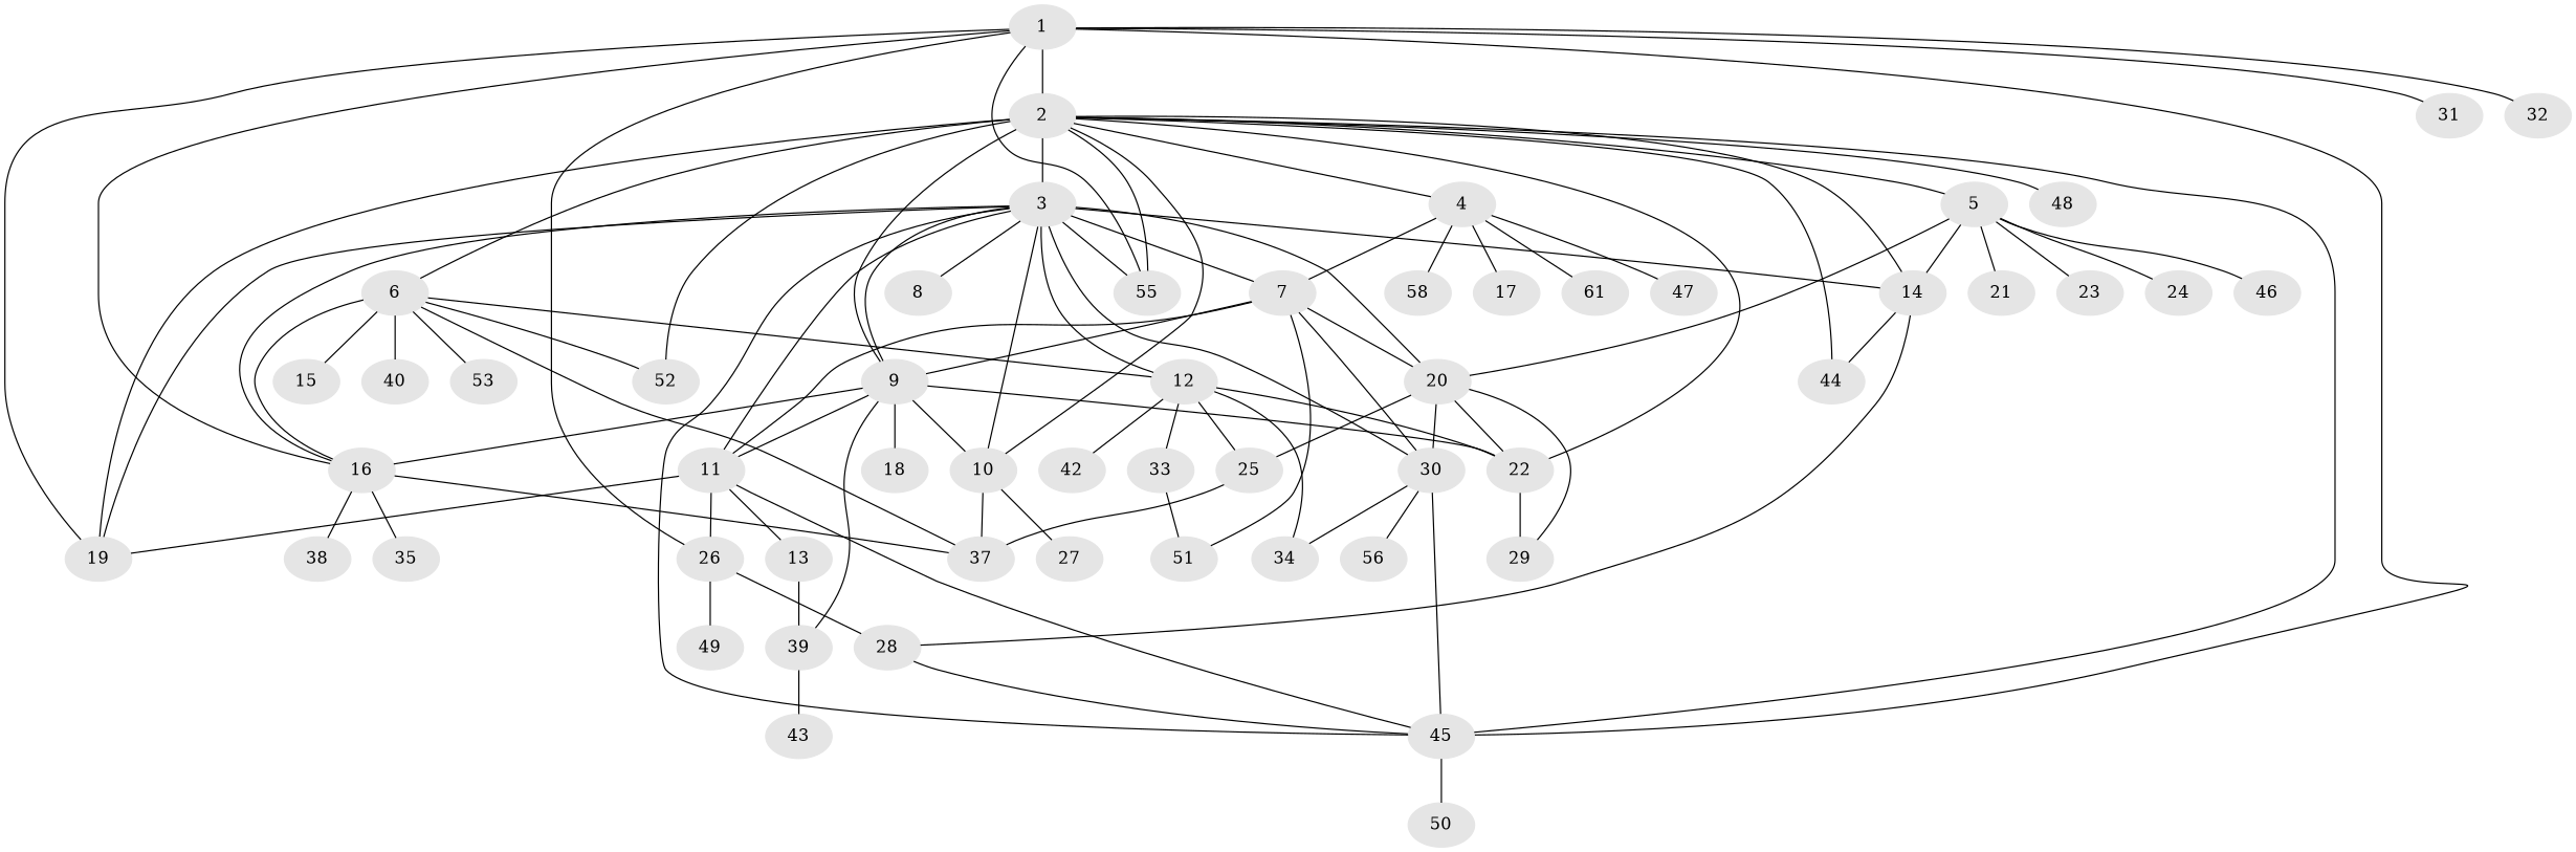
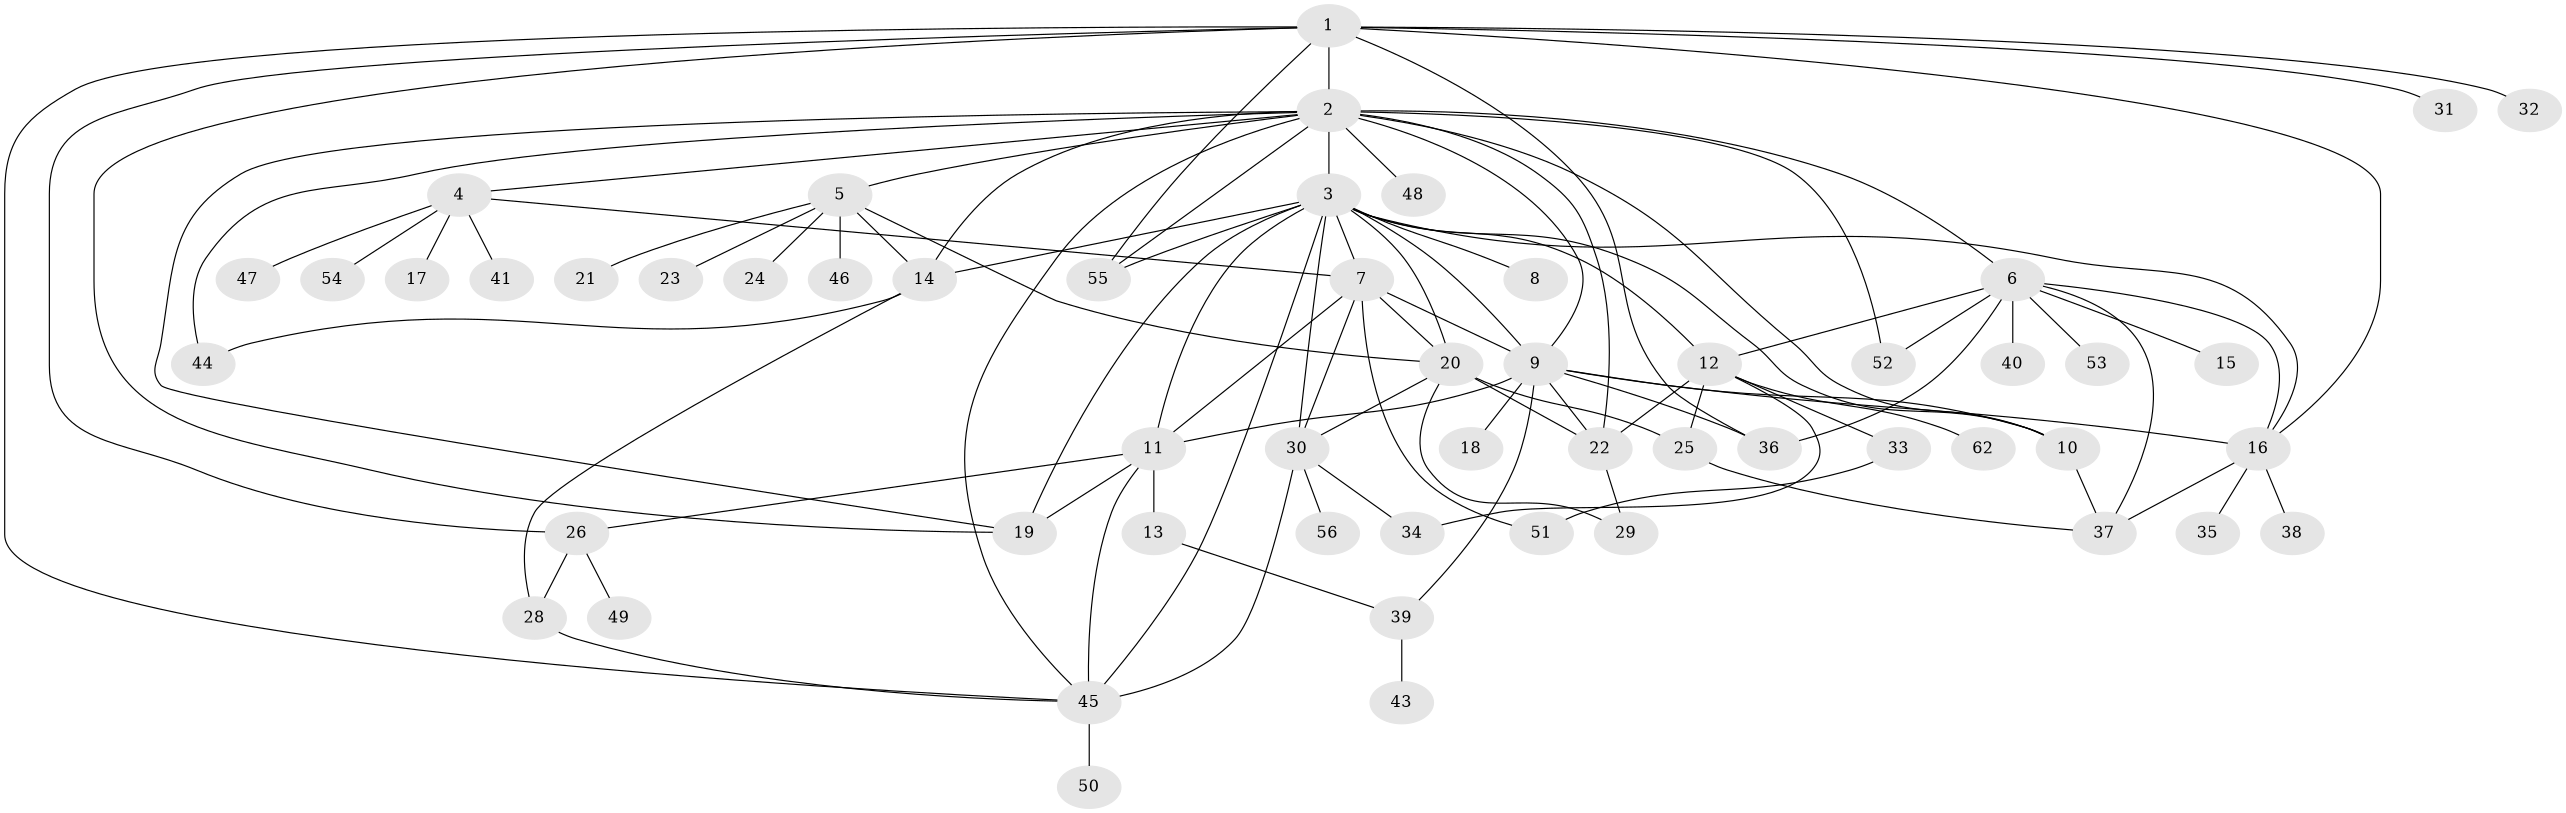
  graph {
    node [color=gray90 style=filled]
    edge [weight=1.0]
    1
    2
    16
    19
    26
    31
    32
+   36
    45
    55
    3
    4
    5
    6
    9
    10
    14
    22
    44
    48
    52
    37
    35
    38
    28
    49
    50
    7
    8
    11
    12
    20
    30
    17
-   41 [label=61]
+   41
    47
-   54 [label=58]
+   54
    21
    23
    24
    46
    15
    40
    53
    18
    39
-   27
    29
    51
    13
    25
    33
    34
-   42
+   42 [label=62]
    56
    43
    1 -- 2 [weight=3.0]
    1 -- 16
    1 -- 19
    1 -- 26
    1 -- 31
    1 -- 32
+   1 -- 36
    1 -- 45
    1 -- 55
    2 -- 19
    2 -- 45
    2 -- 55
    2 -- 3 [weight=27.0]
    2 -- 4
    2 -- 5
    2 -- 6
    2 -- 9 [weight=2.0]
    2 -- 10
    2 -- 14
    2 -- 22
    2 -- 44
    2 -- 48
    2 -- 52
    16 -- 37
    16 -- 35
    16 -- 38
    26 -- 28
    26 -- 49
    45 -- 50
    3 -- 16
    3 -- 19
    3 -- 45
    3 -- 55
    3 -- 9
    3 -- 10
    3 -- 14
    3 -- 7
    3 -- 8
    3 -- 11
    3 -- 12
    3 -- 20
    3 -- 30
    4 -- 7
    4 -- 17
    4 -- 41
    4 -- 47
    4 -- 54
    5 -- 14
    5 -- 20
    5 -- 21
    5 -- 23
    5 -- 24
    5 -- 46
    6 -- 16
+   6 -- 36
    6 -- 52
    6 -- 37
    6 -- 12
    6 -- 15
    6 -- 40 [weight=5.0]
    6 -- 53
    9 -- 16 [weight=2.0]
+   9 -- 36
    9 -- 10
    9 -- 22
    9 -- 11
    9 -- 18 [weight=3.0]
    9 -- 39
    10 -- 37
-   10 -- 27 [weight=2.0]
    14 -- 44
    14 -- 28
    22 -- 29 [weight=3.0]
    28 -- 45
    7 -- 9
    7 -- 11
    7 -- 20
    7 -- 30
    7 -- 51
    11 -- 19
    11 -- 26
    11 -- 45
    11 -- 13
    12 -- 22
    12 -- 25
    12 -- 33
    12 -- 34
    12 -- 42 [weight=3.0]
    20 -- 22
    20 -- 30
    20 -- 29
    20 -- 25 [weight=2.0]
    30 -- 45 [weight=2.0]
    30 -- 34
    30 -- 56
    39 -- 43
    13 -- 39
    25 -- 37
    33 -- 51
  }
